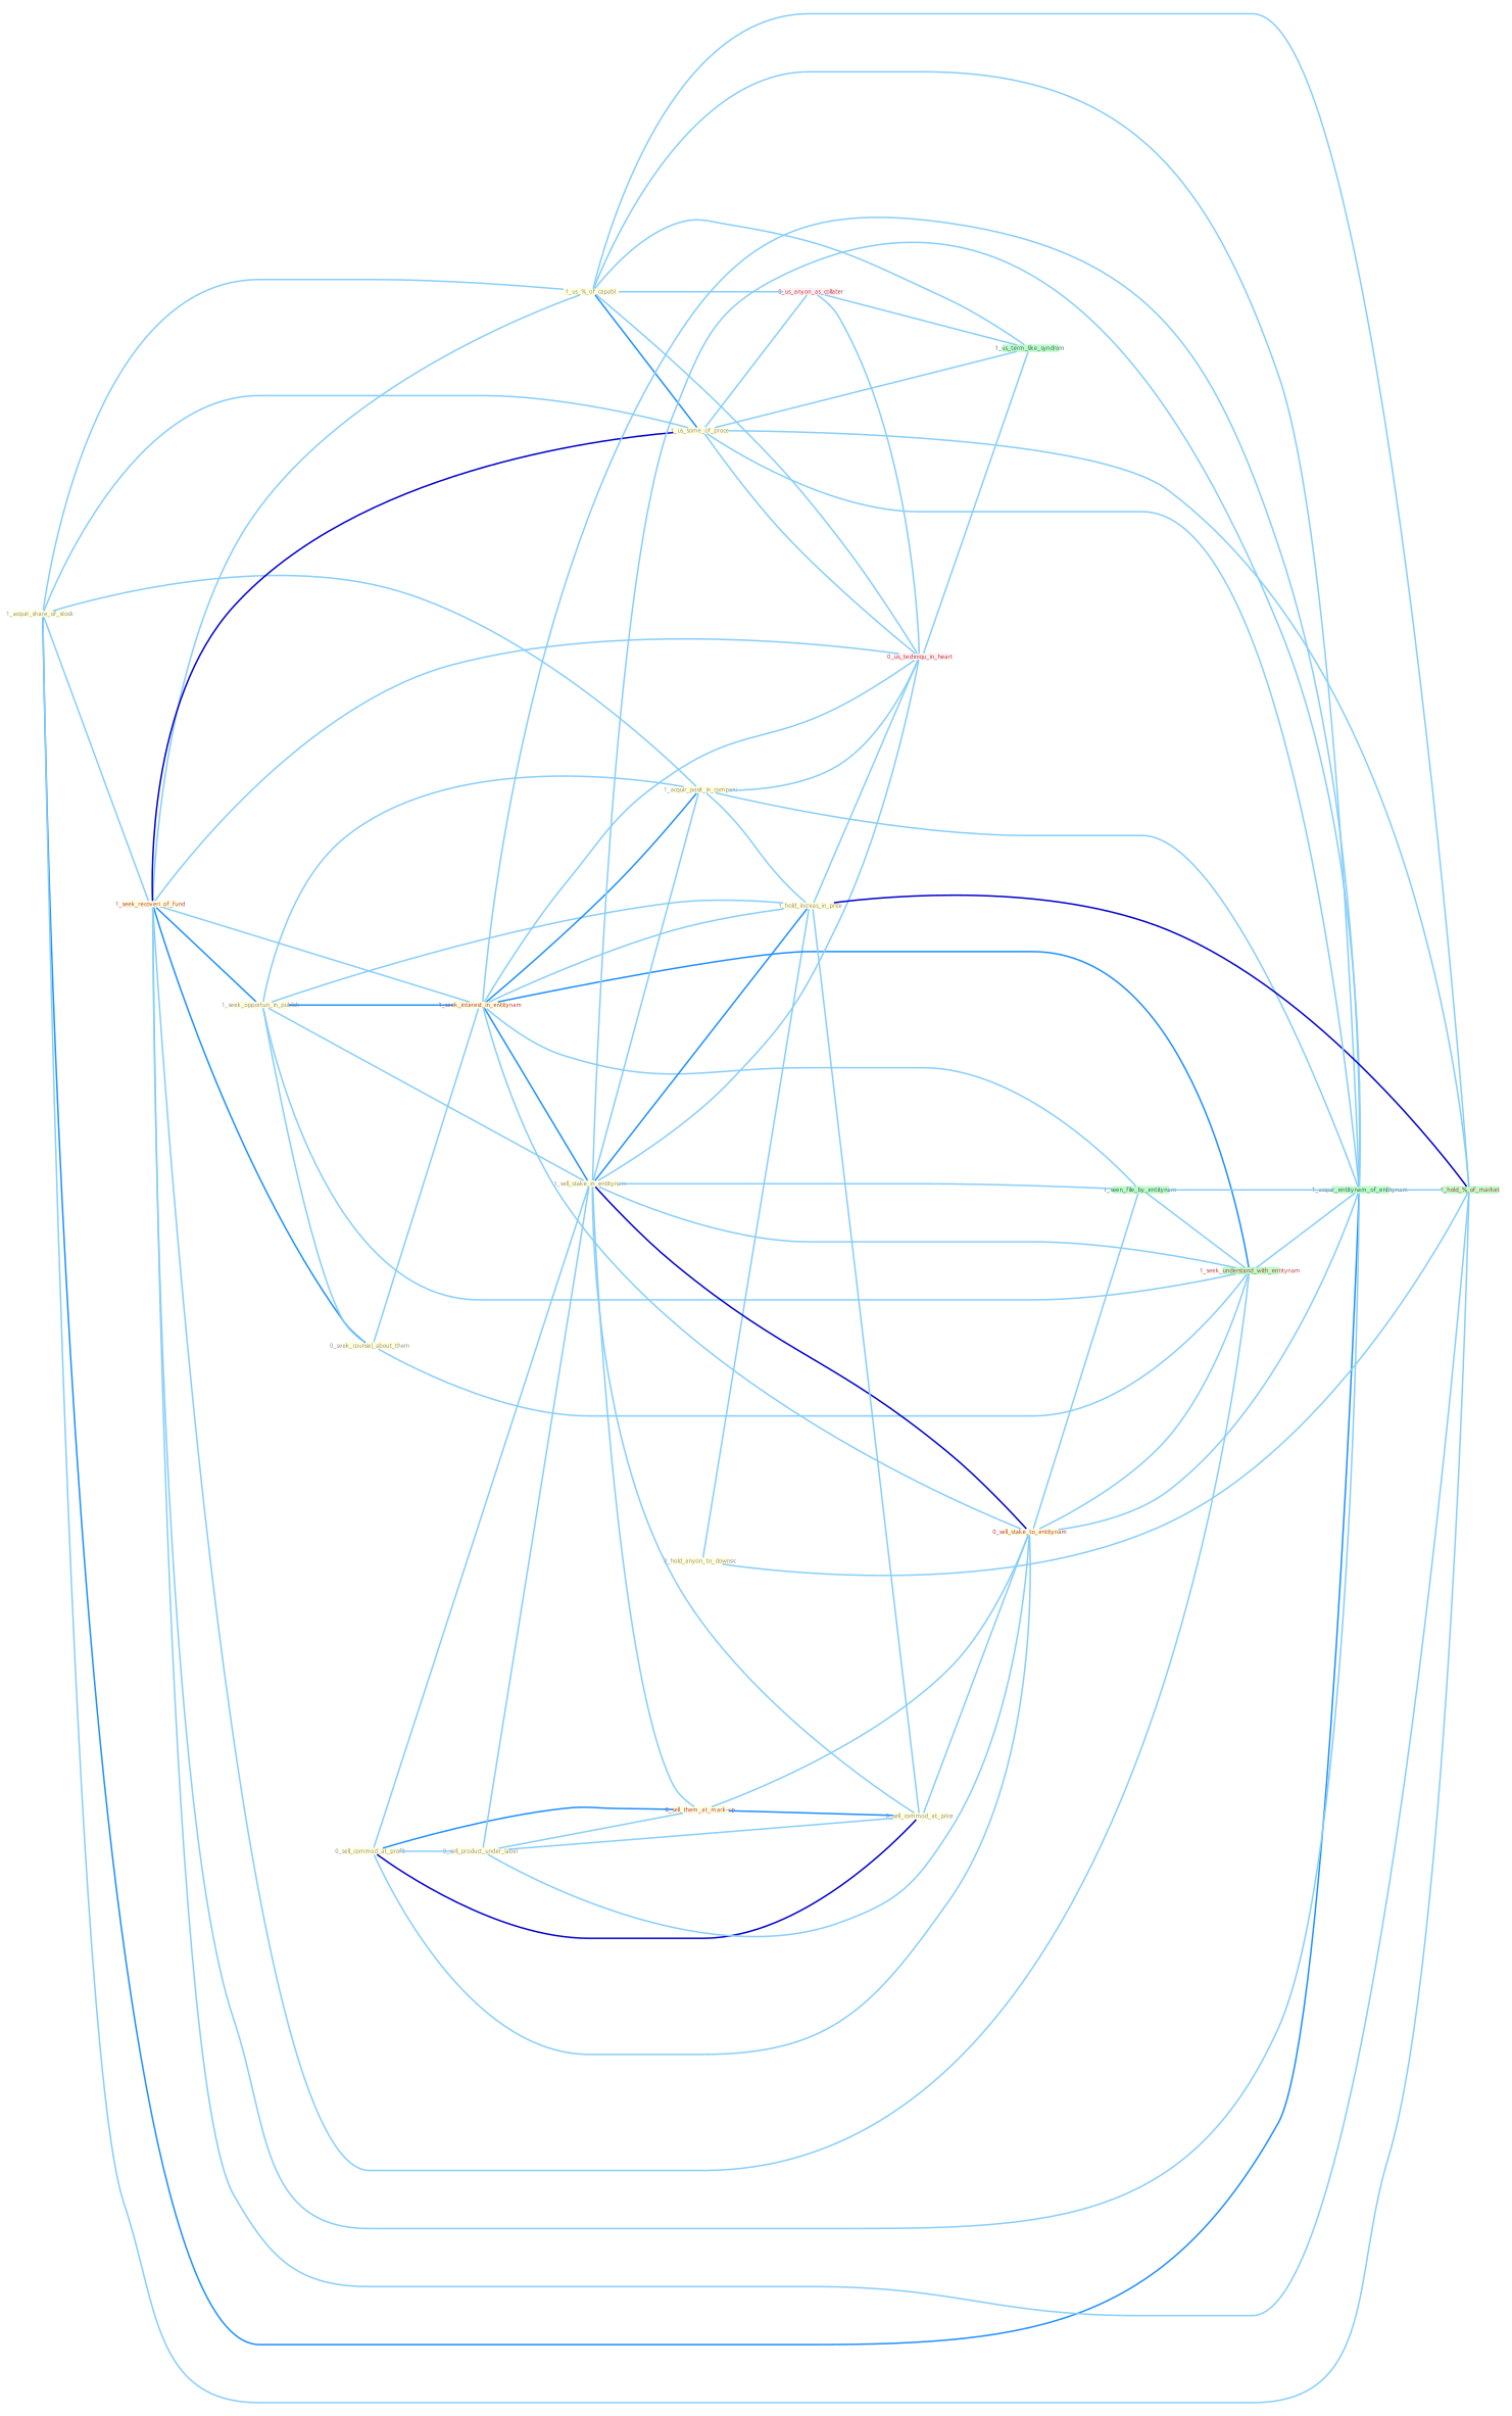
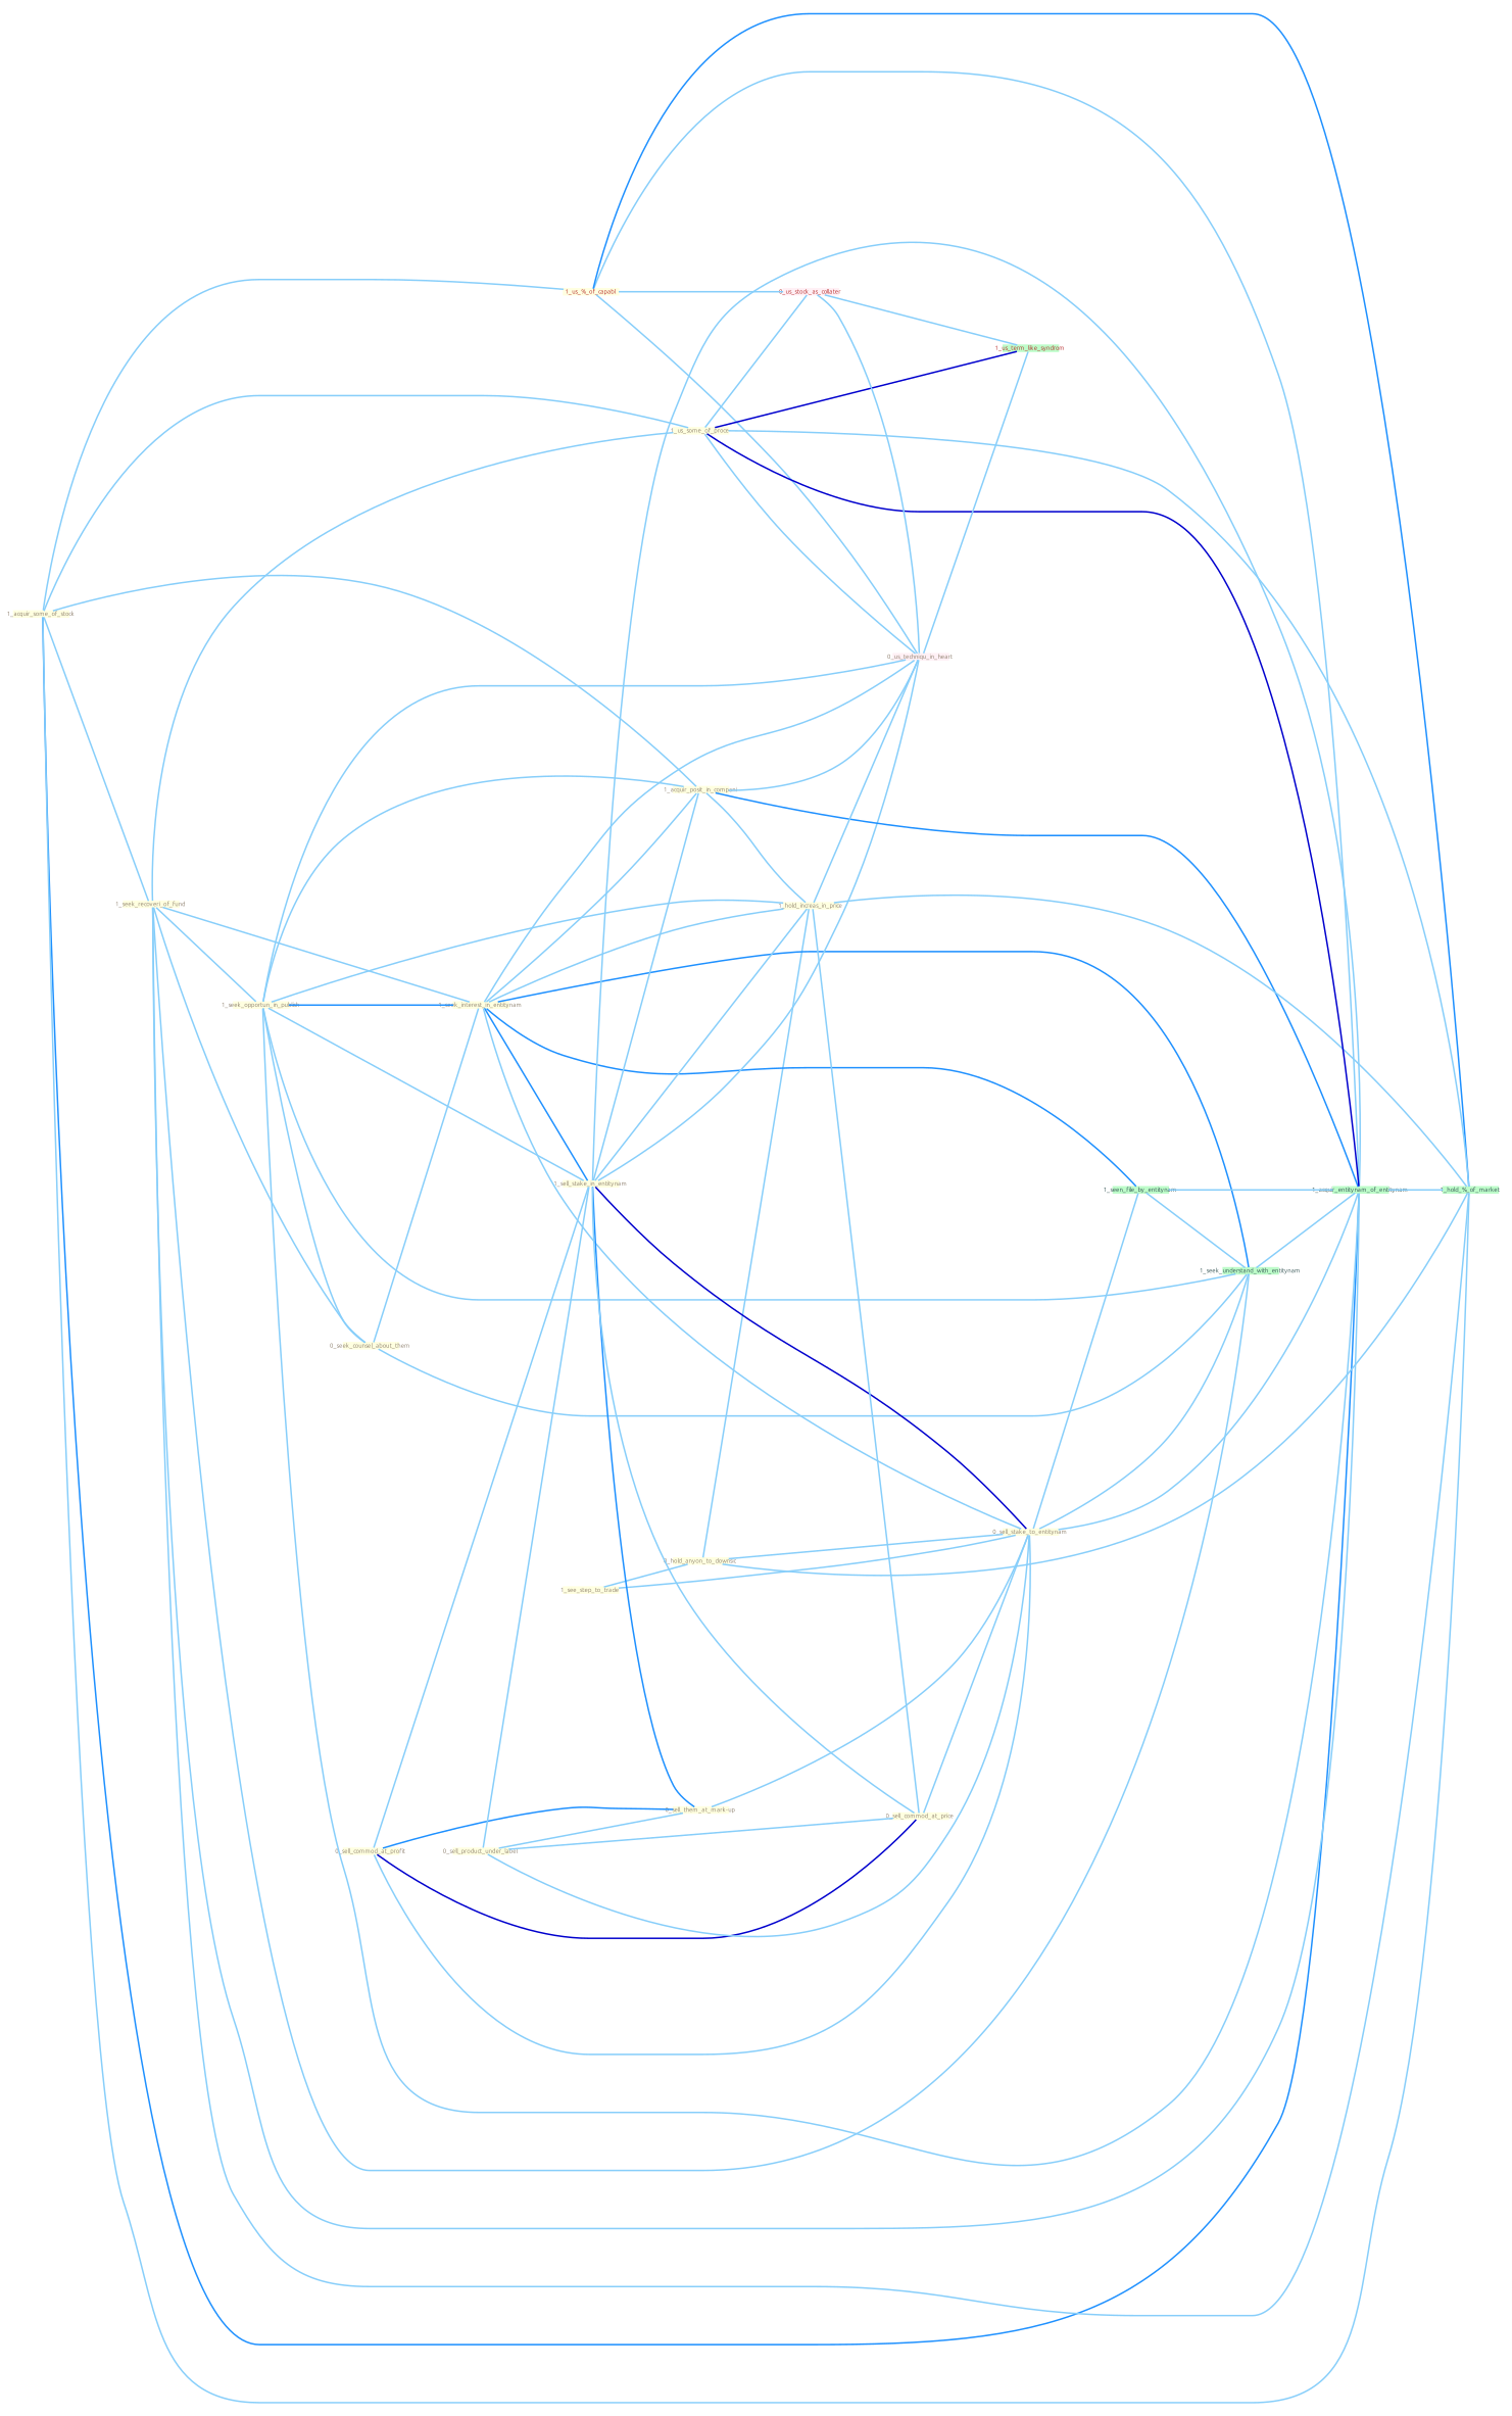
  graph {
    fontname=Ubuntu
    rankdir=LR
    node [color="#ffffe0" fixedsize=true fontcolor="#8b7d6b" fontname=Ubuntu fontsize=4 shape=polygon style=filled]
    edge [color="#87cefa" fontname=Ubuntu w=1]
-   "1_acquir_share_of_stock " [height=.06 width=.5]
+   "1_acquir_share_of_stock " [height=.06 width=.5 label="1_acquir_some_of_stock"]
    "0_sell_commod_at_profit " [height=.06 width=.5]
-   "1_seek_recoveri_of_fund " [fontcolor="#b22222" height=.06 width=.5]
+   "1_see_step_to_trade " [height=.06 width=.5]
+   "1_seek_recoveri_of_fund " [height=.06 width=.5]
    "0_sell_product_under_label " [height=.06 width=.5]
-   "1_us_%_of_capabl " [height=.06 width=.5]
+   "1_us_%_of_capabl " [fontcolor="#b22222" height=.06 width=.5]
    "1_seek_opportun_in_publish " [height=.06 width=.5]
    n8 [height=.06 label="0_hold_anyon_to_downsid" width=.5]
    "0_seek_counsel_about_them " [height=.06 width=.5]
-   "1_seek_interest_in_entitynam " [fontcolor="#b22222" height=.06 width=.5]
+   "1_seek_interest_in_entitynam " [height=.06 width=.5]
    "1_sell_stake_in_entitynam " [height=.06 width=.5]
-   "0_sell_them_at_mark-up " [fontcolor="#b22222" height=.06 width=.5]
+   "0_sell_them_at_mark-up " [height=.06 width=.5]
    "1_acquir_posit_in_compani " [height=.06 width=.5]
    "1_hold_increas_in_price " [height=.06 width=.5]
    "0_sell_commod_at_price " [height=.06 width=.5]
-   "0_sell_stake_to_entitynam " [fontcolor="#b22222" height=.06 width=.5]
+   "0_sell_stake_to_entitynam " [height=.06 width=.5]
    "1_us_some_of_proce " [height=.06 width=.5]
-   "0_us_stock_as_collater " [color="#fff0f5" fontcolor="#b22222" height=.06 width=.5 label="0_us_anyon_as_collater"]
-   "0_us_techniqu_in_heart " [color="#fff0f5" fontcolor="#b22222" height=.06 width=.5]
+   "0_us_stock_as_collater " [color="#fff0f5" fontcolor="#b22222" height=.06 width=.5]
+   "0_us_techniqu_in_heart " [color="#fff0f5" height=.06 width=.5]
    "1_acquir_entitynam_of_entitynam " [color="#BDFCC9" fontcolor="#2f4f4f" height=.06 width=.5]
-   "1_hold_%_of_market " [color="#BDFCC9" fontcolor="#b22222" height=.06 width=.5]
-   "1_seek_understand_with_entitynam " [color="#BDFCC9" fontcolor="#b22222" height=.06 width=.5]
-   "1_us_term_like_syndrom " [color="#BDFCC9" fontcolor="#2f4f4f" height=.06 width=.5]
+   "1_hold_%_of_market " [color="#BDFCC9" fontcolor="#2f4f4f" height=.06 width=.5]
+   "1_seek_understand_with_entitynam " [color="#BDFCC9" fontcolor="#2f4f4f" height=.06 width=.5]
+   "1_us_term_like_syndrom " [color="#BDFCC9" fontcolor="#b22222" height=.06 width=.5]
    "1_seen_file_by_entitynam " [color="#BDFCC9" fontcolor="#2f4f4f" height=.06 width=.5]
    subgraph sub_1 {
      "1_acquir_share_of_stock "
      "0_sell_commod_at_profit "
+     "1_see_step_to_trade "
      "1_seek_recoveri_of_fund "
      "0_sell_product_under_label "
      "1_us_%_of_capabl "
      "1_seek_opportun_in_publish "
      n8
      "0_seek_counsel_about_them "
      "1_seek_interest_in_entitynam "
      "1_sell_stake_in_entitynam "
      "0_sell_them_at_mark-up "
      "1_acquir_posit_in_compani "
      "1_hold_increas_in_price "
      "0_sell_commod_at_price "
      "0_sell_stake_to_entitynam "
      "1_us_some_of_proce "
    }
    subgraph sub_2 {
      "0_us_stock_as_collater "
      "0_us_techniqu_in_heart "
    }
    "1_acquir_share_of_stock " -- "1_seek_recoveri_of_fund "
    "1_acquir_share_of_stock " -- "1_us_%_of_capabl "
    "1_acquir_share_of_stock " -- "1_acquir_posit_in_compani "
    "1_acquir_share_of_stock " -- "1_us_some_of_proce "
    "1_acquir_share_of_stock " -- "1_acquir_entitynam_of_entitynam " [color="#1e90ff" w=2]
    "1_acquir_share_of_stock " -- "1_hold_%_of_market "
-   "0_sell_commod_at_profit " -- "0_sell_product_under_label "
    "0_sell_commod_at_profit " -- "1_sell_stake_in_entitynam "
    "0_sell_commod_at_profit " -- "0_sell_them_at_mark-up " [color="#1e90ff" w=2]
    "0_sell_commod_at_profit " -- "0_sell_commod_at_price " [color="#0000cd" w=3]
    "0_sell_commod_at_profit " -- "0_sell_stake_to_entitynam "
-   "1_seek_recoveri_of_fund " -- "1_us_%_of_capabl "
-   "1_seek_recoveri_of_fund " -- "1_seek_opportun_in_publish " [color="#1e90ff"]
-   "1_seek_recoveri_of_fund " -- "0_seek_counsel_about_them " [color="#1e90ff"]
+   "1_see_step_to_trade " -- n8
+   "1_see_step_to_trade " -- "0_sell_stake_to_entitynam "
+   "1_seek_recoveri_of_fund " -- "1_seek_opportun_in_publish "
+   "1_seek_recoveri_of_fund " -- "0_seek_counsel_about_them "
    "1_seek_recoveri_of_fund " -- "1_seek_interest_in_entitynam "
-   "1_seek_recoveri_of_fund " -- "1_us_some_of_proce " [color="#0000cd"]
+   "1_seek_recoveri_of_fund " -- "1_us_some_of_proce "
    "1_seek_recoveri_of_fund " -- "1_acquir_entitynam_of_entitynam "
    "1_seek_recoveri_of_fund " -- "1_hold_%_of_market "
    "1_seek_recoveri_of_fund " -- "1_seek_understand_with_entitynam "
    "0_sell_product_under_label " -- "1_sell_stake_in_entitynam "
    "0_sell_product_under_label " -- "0_sell_them_at_mark-up "
    "0_sell_product_under_label " -- "0_sell_commod_at_price "
    "0_sell_product_under_label " -- "0_sell_stake_to_entitynam "
-   "1_us_%_of_capabl " -- "1_us_some_of_proce " [color="#1e90ff" w=2]
    "1_us_%_of_capabl " -- "0_us_stock_as_collater "
    "1_us_%_of_capabl " -- "0_us_techniqu_in_heart "
    "1_us_%_of_capabl " -- "1_acquir_entitynam_of_entitynam "
-   "1_us_%_of_capabl " -- "1_hold_%_of_market " [w=2]
-   "1_us_%_of_capabl " -- "1_us_term_like_syndrom "
+   "1_us_%_of_capabl " -- "1_hold_%_of_market " [color="#1e90ff" w=2]
    "1_seek_opportun_in_publish " -- "0_seek_counsel_about_them "
    "1_seek_opportun_in_publish " -- "1_seek_interest_in_entitynam " [color="#1e90ff" w=2]
    "1_seek_opportun_in_publish " -- "1_sell_stake_in_entitynam "
    "1_seek_opportun_in_publish " -- "1_acquir_posit_in_compani "
    "1_seek_opportun_in_publish " -- "1_hold_increas_in_price "
-   "1_seek_recoveri_of_fund " -- "0_us_techniqu_in_heart "
+   "1_seek_opportun_in_publish " -- "0_us_techniqu_in_heart "
    "1_seek_opportun_in_publish " -- "1_seek_understand_with_entitynam "
    n8 -- "1_hold_increas_in_price "
+   n8 -- "0_sell_stake_to_entitynam "
    n8 -- "1_hold_%_of_market "
    "0_seek_counsel_about_them " -- "1_seek_interest_in_entitynam "
    "0_seek_counsel_about_them " -- "1_seek_understand_with_entitynam "
    "1_seek_interest_in_entitynam " -- "1_sell_stake_in_entitynam " [color="#1e90ff" w=2]
-   "1_seek_interest_in_entitynam " -- "1_acquir_posit_in_compani " [color="#1e90ff"]
+   "1_seek_interest_in_entitynam " -- "1_acquir_posit_in_compani "
    "1_seek_interest_in_entitynam " -- "1_hold_increas_in_price "
    "1_seek_interest_in_entitynam " -- "0_sell_stake_to_entitynam "
    "1_seek_interest_in_entitynam " -- "0_us_techniqu_in_heart "
-   "1_seek_interest_in_entitynam " -- "1_acquir_entitynam_of_entitynam "
+   "1_seek_opportun_in_publish " -- "1_acquir_entitynam_of_entitynam "
    "1_seek_interest_in_entitynam " -- "1_seek_understand_with_entitynam " [color="#1e90ff" w=2]
-   "1_seek_interest_in_entitynam " -- "1_seen_file_by_entitynam "
-   "1_sell_stake_in_entitynam " -- "0_sell_them_at_mark-up "
+   "1_seek_interest_in_entitynam " -- "1_seen_file_by_entitynam " [color="#1e90ff"]
+   "1_sell_stake_in_entitynam " -- "0_sell_them_at_mark-up " [color="#1e90ff"]
    "1_sell_stake_in_entitynam " -- "1_acquir_posit_in_compani "
-   "1_sell_stake_in_entitynam " -- "1_hold_increas_in_price " [color="#1e90ff"]
+   "1_sell_stake_in_entitynam " -- "1_hold_increas_in_price "
    "1_sell_stake_in_entitynam " -- "0_sell_commod_at_price "
    "1_sell_stake_in_entitynam " -- "0_sell_stake_to_entitynam " [color="#0000cd" w=3]
    "1_sell_stake_in_entitynam " -- "0_us_techniqu_in_heart "
    "1_sell_stake_in_entitynam " -- "1_acquir_entitynam_of_entitynam "
-   "1_sell_stake_in_entitynam " -- "1_seek_understand_with_entitynam "
-   "1_sell_stake_in_entitynam " -- "1_seen_file_by_entitynam "
-   "0_sell_them_at_mark-up " -- "0_sell_commod_at_price " [color="#1e90ff" w=2]
    "0_sell_them_at_mark-up " -- "0_sell_stake_to_entitynam "
    "1_acquir_posit_in_compani " -- "1_hold_increas_in_price "
    "1_acquir_posit_in_compani " -- "0_us_techniqu_in_heart "
-   "1_acquir_posit_in_compani " -- "1_acquir_entitynam_of_entitynam "
+   "1_acquir_posit_in_compani " -- "1_acquir_entitynam_of_entitynam " [color="#1e90ff"]
    "1_hold_increas_in_price " -- "0_sell_commod_at_price "
    "1_hold_increas_in_price " -- "0_us_techniqu_in_heart "
-   "1_hold_increas_in_price " -- "1_hold_%_of_market " [color="#0000cd"]
+   "1_hold_increas_in_price " -- "1_hold_%_of_market "
    "0_sell_commod_at_price " -- "0_sell_stake_to_entitynam "
    "0_sell_stake_to_entitynam " -- "1_acquir_entitynam_of_entitynam "
    "0_sell_stake_to_entitynam " -- "1_seek_understand_with_entitynam "
    "0_sell_stake_to_entitynam " -- "1_seen_file_by_entitynam "
    "1_us_some_of_proce " -- "0_us_stock_as_collater "
    "1_us_some_of_proce " -- "0_us_techniqu_in_heart "
-   "1_us_some_of_proce " -- "1_acquir_entitynam_of_entitynam "
+   "1_us_some_of_proce " -- "1_acquir_entitynam_of_entitynam " [color="#0000cd"]
    "1_us_some_of_proce " -- "1_hold_%_of_market "
-   "1_us_some_of_proce " -- "1_us_term_like_syndrom "
+   "1_us_some_of_proce " -- "1_us_term_like_syndrom " [color="#0000cd"]
    "0_us_stock_as_collater " -- "0_us_techniqu_in_heart "
    "0_us_stock_as_collater " -- "1_us_term_like_syndrom "
    "0_us_techniqu_in_heart " -- "1_us_term_like_syndrom "
    "1_acquir_entitynam_of_entitynam " -- "1_hold_%_of_market "
    "1_seek_understand_with_entitynam " -- "1_acquir_entitynam_of_entitynam "
    "1_seen_file_by_entitynam " -- "1_acquir_entitynam_of_entitynam "
    "1_seen_file_by_entitynam " -- "1_seek_understand_with_entitynam "
  }
